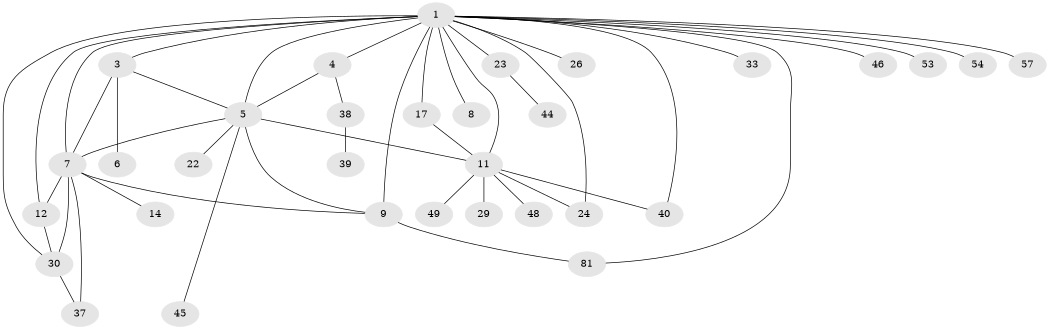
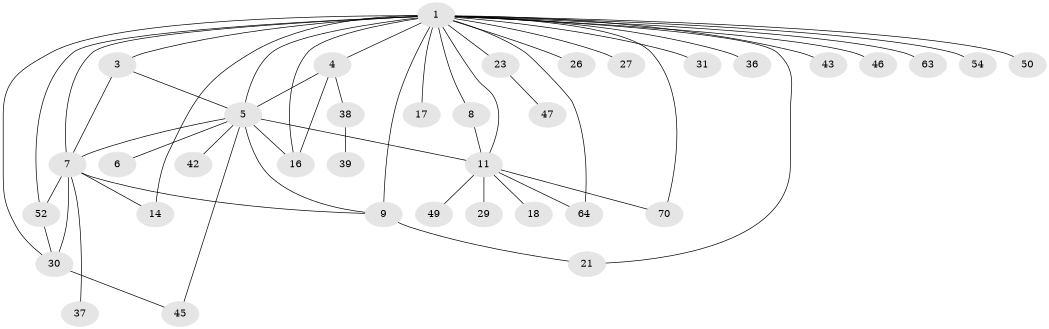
  graph {
    node [color=gray90 style=filled]
    1 [super="+13+19+2+62+35"]
    3 [super="+56"]
    4
    5 [super="+38+73+58"]
    7 [super="+18+15+60+25"]
    8
    9 [super="+20+55"]
    11
-   12
+   12 [label=52]
    14
+   16 [super="+50"]
    17
-   21 [super="+69+34" label=81]
+   21 [super="+69+34"]
    23
-   24
+   24 [label=64]
    26
+   27
    30 [super="+42"]
-   33
-   40 [super="+47+41"]
+   31
+   33 [label=36]
+   40 [super="+47+41" label=70]
+   43
    46
-   53
+   53 [label=63]
    54
-   57
+   57 [label=50]
    n27 [label=38 super="+65+70"]
    6
-   22
+   22 [label=42]
    45 [super="+67+63"]
    37
    29
-   48
+   48 [label=18]
    49 [super="+74"]
-   44
+   44 [label=47]
    39
    1 -- 3
    1 -- 4
    1 -- 5 [weight=2]
    1 -- 7 [weight=2]
    1 -- 8
    1 -- 9 [weight=4]
    1 -- 11
    1 -- 12
+   1 -- 14 [weight=2]
+   1 -- 16
    1 -- 17
    1 -- 21 [weight=2]
    1 -- 23
    1 -- 24
    1 -- 26 [weight=2]
+   1 -- 27
    1 -- 30 [weight=2]
+   1 -- 31
    1 -- 33
    1 -- 40 [weight=2]
+   1 -- 43
    1 -- 46
    1 -- 53
    1 -- 54
    1 -- 57
    3 -- 5
    3 -- 7
    4 -- 5
+   4 -- 16
    4 -- n27
    5 -- 7
    5 -- 9
    5 -- 11
-   3 -- 6
+   5 -- 16
+   5 -- 6
    5 -- 22
    5 -- 45
    7 -- 9
    7 -- 12
    7 -- 14
    7 -- 30
    7 -- 37
-   17 -- 11
+   8 -- 11
    9 -- 21 [weight=2]
    11 -- 24
    11 -- 40
    11 -- 29
    11 -- 48
    11 -- 49
    12 -- 30
    23 -- 44
-   30 -- 37
+   30 -- 45
    n27 -- 39
  }
